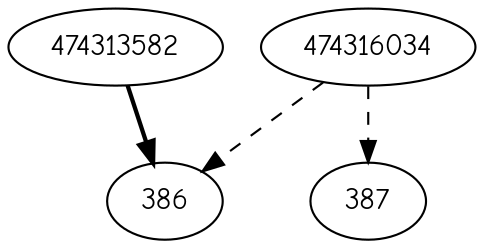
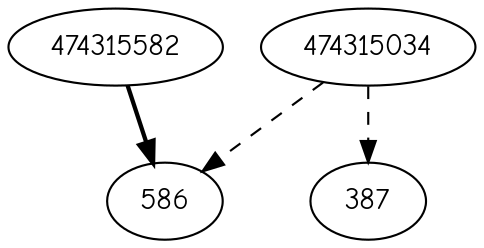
  strict digraph {
    fontname="Comic Neue"
    node [fontname="Comic Neue"]
    edge [fontname="Comic Neue" style=dashed]
-   474315034 [label=474316034]
-   386
+   474315034
+   386 [label=586]
    387
-   474313582
+   474313582 [label=474315582]
    474315034 -> 386
    474315034 -> 387
    474313582 -> 386 [style=bold]
  }
